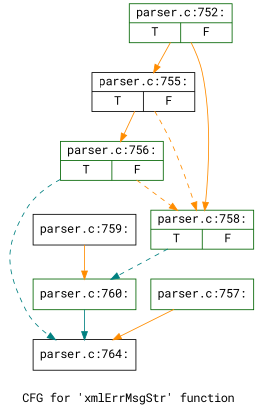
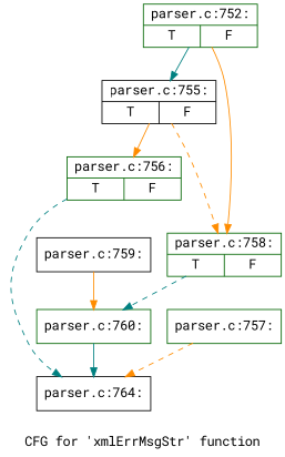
  digraph {
    fontname="Roboto Mono"
    label="CFG for 'xmlErrMsgStr' function"
    node [color=darkgreen fontname="Roboto Mono" shape=record]
    edge [color=darkorange fontname="Roboto Mono" style=solid]
    n1 [label="{parser.c:752:|{<s0>T|<s1>F}}"]
    n2 [color=black label="{parser.c:755:|{<s0>T|<s1>F}}"]
    n3 [label="{parser.c:758:|{<s0>T|<s1>F}}"]
    n4 [label="{parser.c:756:|{<s0>T|<s1>F}}"]
    n5 [label="{parser.c:760:}"]
    n6 [color=black label="{parser.c:764:}"]
    n7 [color=black label="{parser.c:759:}"]
    n8 [label="{parser.c:757:}"]
-   n1 -> n2
+   n1 -> n2 [color=teal]
    n1 -> n3
    n2 -> n3 [style=dashed]
    n2 -> n4
    n3 -> n5 [color=teal style=dashed]
-   n4 -> n3 [style=dashed]
    n4 -> n6 [color=teal style=dashed]
    n5 -> n6 [color=teal]
    n7 -> n5
-   n8 -> n6
+   n8 -> n6 [style=dashed]
  }
